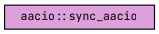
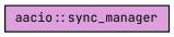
  digraph {
    rankdir=LR
    fontname="JetBrains Mono"
-   n1 [color=black fillcolor=plum fontname="JetBrains Mono" fontsize=10 height=0.2 label="aacio::sync_aacio" shape=record style=filled width=0.4]
+   n1 [color=black fillcolor=plum fontname="JetBrains Mono" fontsize=10 height=0.2 label="aacio::sync_manager" shape=record style=filled width=0.4]
  }
